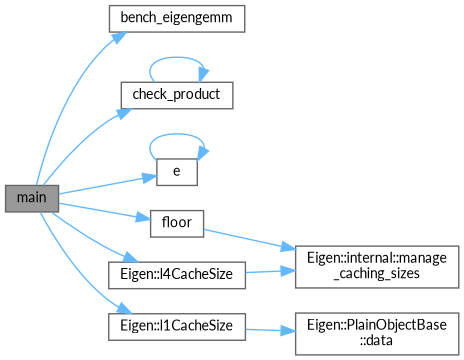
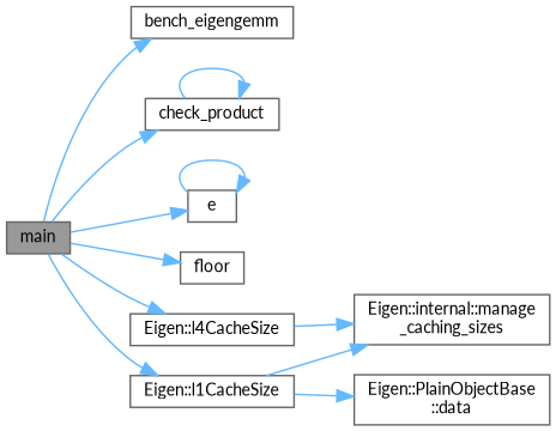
  digraph {
    fontname=Lato
    rankdir=LR
    node [color=grey40 fillcolor=white fontname=Lato fontsize=10 shape=box style=filled]
    edge [color=steelblue1 fontname=Lato fontsize=10 labelfontname=Helvetica labelfontsize=10 style=solid]
    n1 [color=gray40 fillcolor=grey60 fontcolor=black height=0.2 label=main width=0.4]
    n2 [height=0.2 label=bench_eigengemm width=0.4]
    n3 [height=0.2 label=check_product width=0.4]
    n4 [height=0.2 label=e width=0.4]
    n5 [height=0.2 label=floor width=0.4]
    n6 [height=0.2 label="Eigen::l1CacheSize" width=0.4]
    n7 [height=0.2 label="Eigen::l4CacheSize" width=0.4]
    n8 [height=0.2 label="Eigen::PlainObjectBase\l::data" width=0.4]
    n9 [height=0.2 label="Eigen::internal::manage\l_caching_sizes" width=0.4]
    n1 -> n2
    n1 -> n3
    n1 -> n4
    n1 -> n5
    n1 -> n6
    n1 -> n7
    n3 -> n3
    n4 -> n4
    n6 -> n8
-   n5 -> n9
+   n6 -> n9
    n7 -> n9
  }
